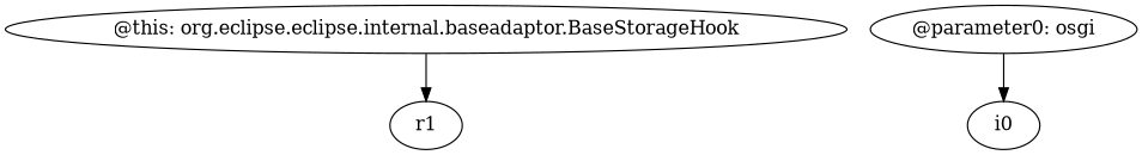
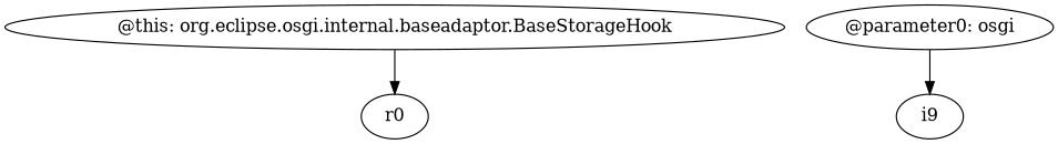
  digraph {
-   n1 [label="@this: org.eclipse.eclipse.internal.baseadaptor.BaseStorageHook"]
-   n2 [label=r1]
+   n1 [label="@this: org.eclipse.osgi.internal.baseadaptor.BaseStorageHook"]
+   n2 [label=r0]
    n3 [label="@parameter0: osgi"]
-   n4 [label=i0]
+   n4 [label=i9]
    n1 -> n2
    n3 -> n4
  }
